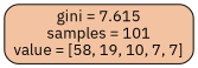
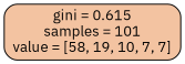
  digraph {
    fontname="IBM Plex Sans"
-   n1 [color=black fillcolor="#e5813979" fontname="IBM Plex Sans" label="gini = 7.615\nsamples = 101\nvalue = [58, 19, 10, 7, 7]" shape=box style="filled, rounded"]
+   n1 [color=black fillcolor="#e5813979" fontname="IBM Plex Sans" label="gini = 0.615\nsamples = 101\nvalue = [58, 19, 10, 7, 7]" shape=box style="filled, rounded"]
  }
